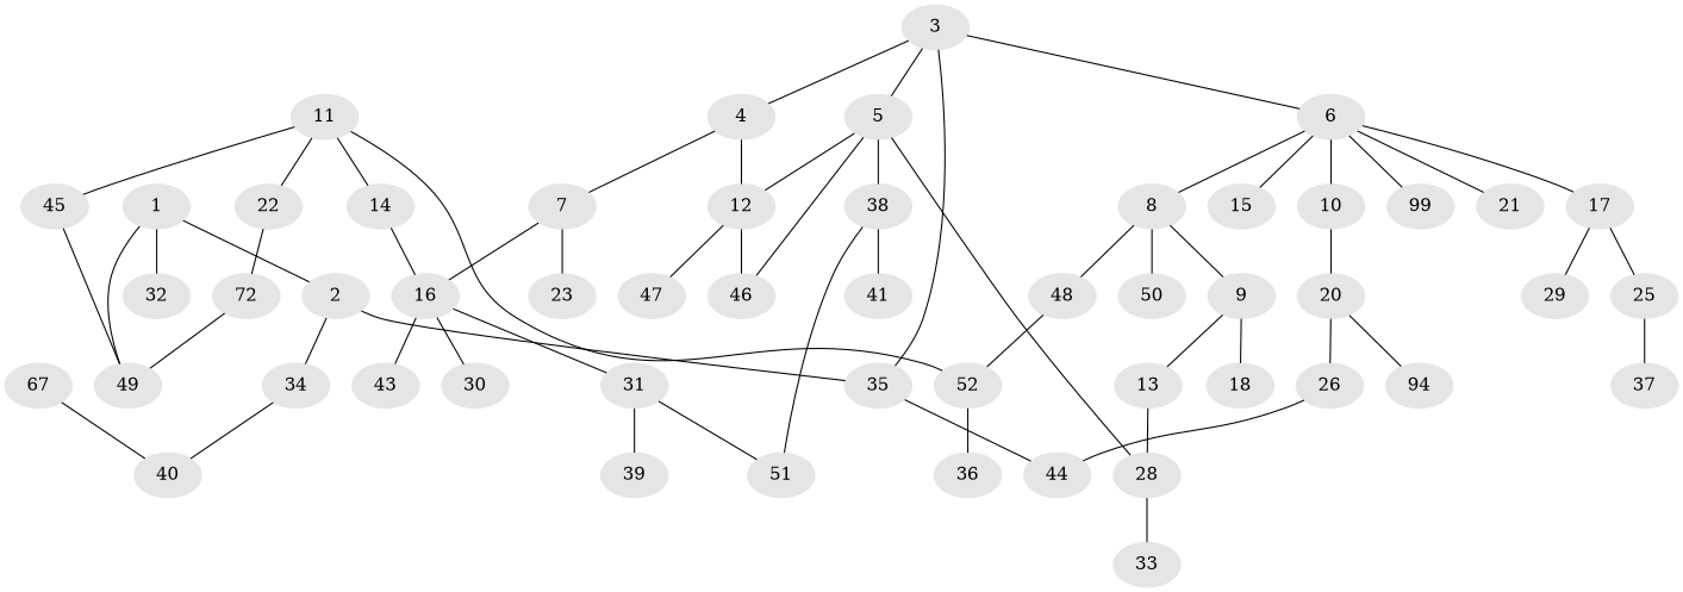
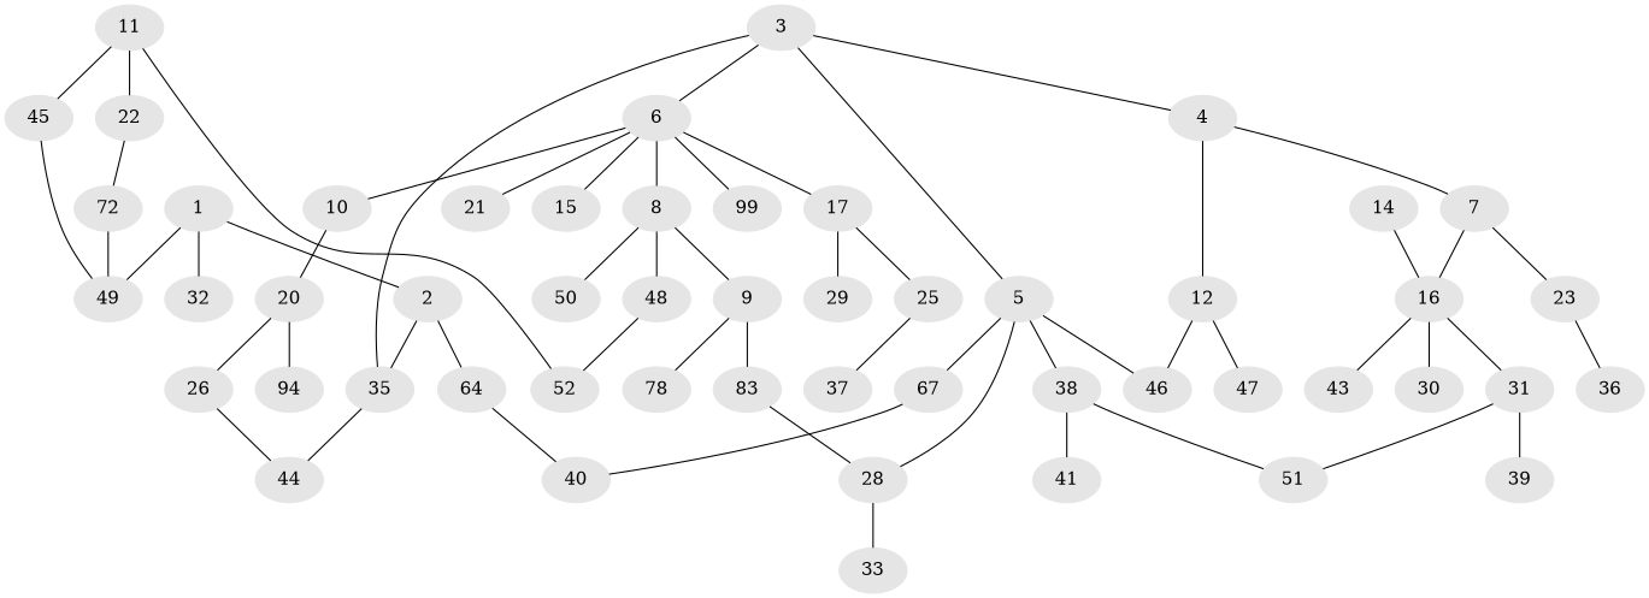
  graph {
    node [color=gray90 style=filled]
    1
    2
    32
    49
-   34
+   34 [label=64]
    35
    3
    4
    5
    6
    40
    44
    7
    12
    n15 [label=67]
    28
    38
    46
    8
    10
    15
    17
    n23 [label=99]
    21
    16
    23
    47
    33
    51
    41
    9
    48
    50
    20
    25
    29
    30
    31
    43
    36
-   13
-   18
+   13 [label=83]
+   18 [label=78]
    52
    11
    14
    22
    45
    n48 [label=94]
    26
    n50 [label=72]
    39
    37
    1 -- 2
    1 -- 32
    1 -- 49
    2 -- 34
    2 -- 35
    34 -- 40
    35 -- 44
    3 -- 35
    3 -- 4
    3 -- 5
    3 -- 6
    4 -- 7
    4 -- 12
-   5 -- 12
+   5 -- n15
    5 -- 28
    5 -- 38
    5 -- 46
    6 -- 8
    6 -- 10
    6 -- 15
    6 -- 17
    6 -- n23
    6 -- 21
    7 -- 16
    7 -- 23
    12 -- 46
    12 -- 47
    n15 -- 40
    28 -- 33
    38 -- 51
    38 -- 41
    8 -- 9
    8 -- 48
    8 -- 50
    10 -- 20
    17 -- 25
    17 -- 29
    16 -- 30
    16 -- 31
    16 -- 43
-   52 -- 36
+   23 -- 36
    9 -- 13
    9 -- 18
    48 -- 52
    20 -- n48
    20 -- 26
    25 -- 37
    31 -- 51
    31 -- 39
    13 -- 28
    11 -- 52
-   11 -- 14
    11 -- 22
    11 -- 45
    14 -- 16
    22 -- n50
    45 -- 49
    26 -- 44
    n50 -- 49
  }
